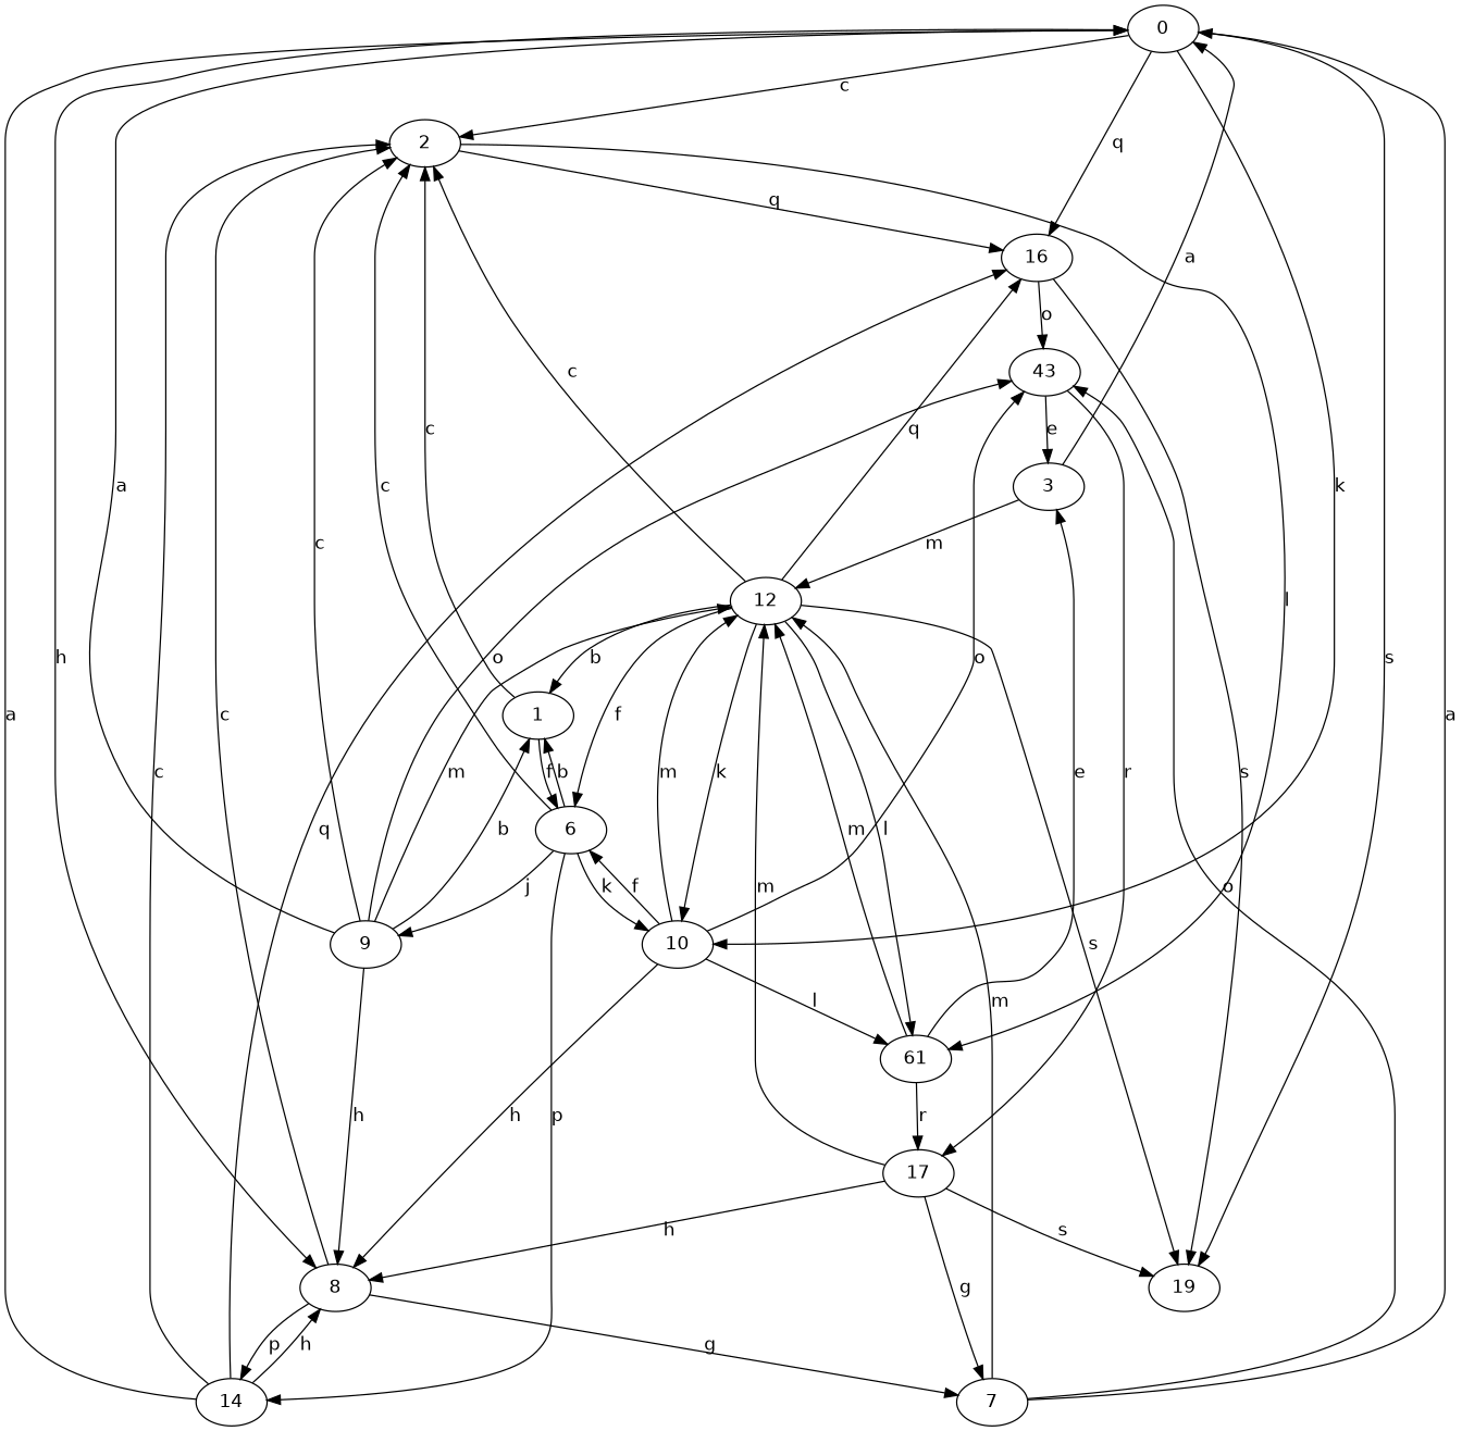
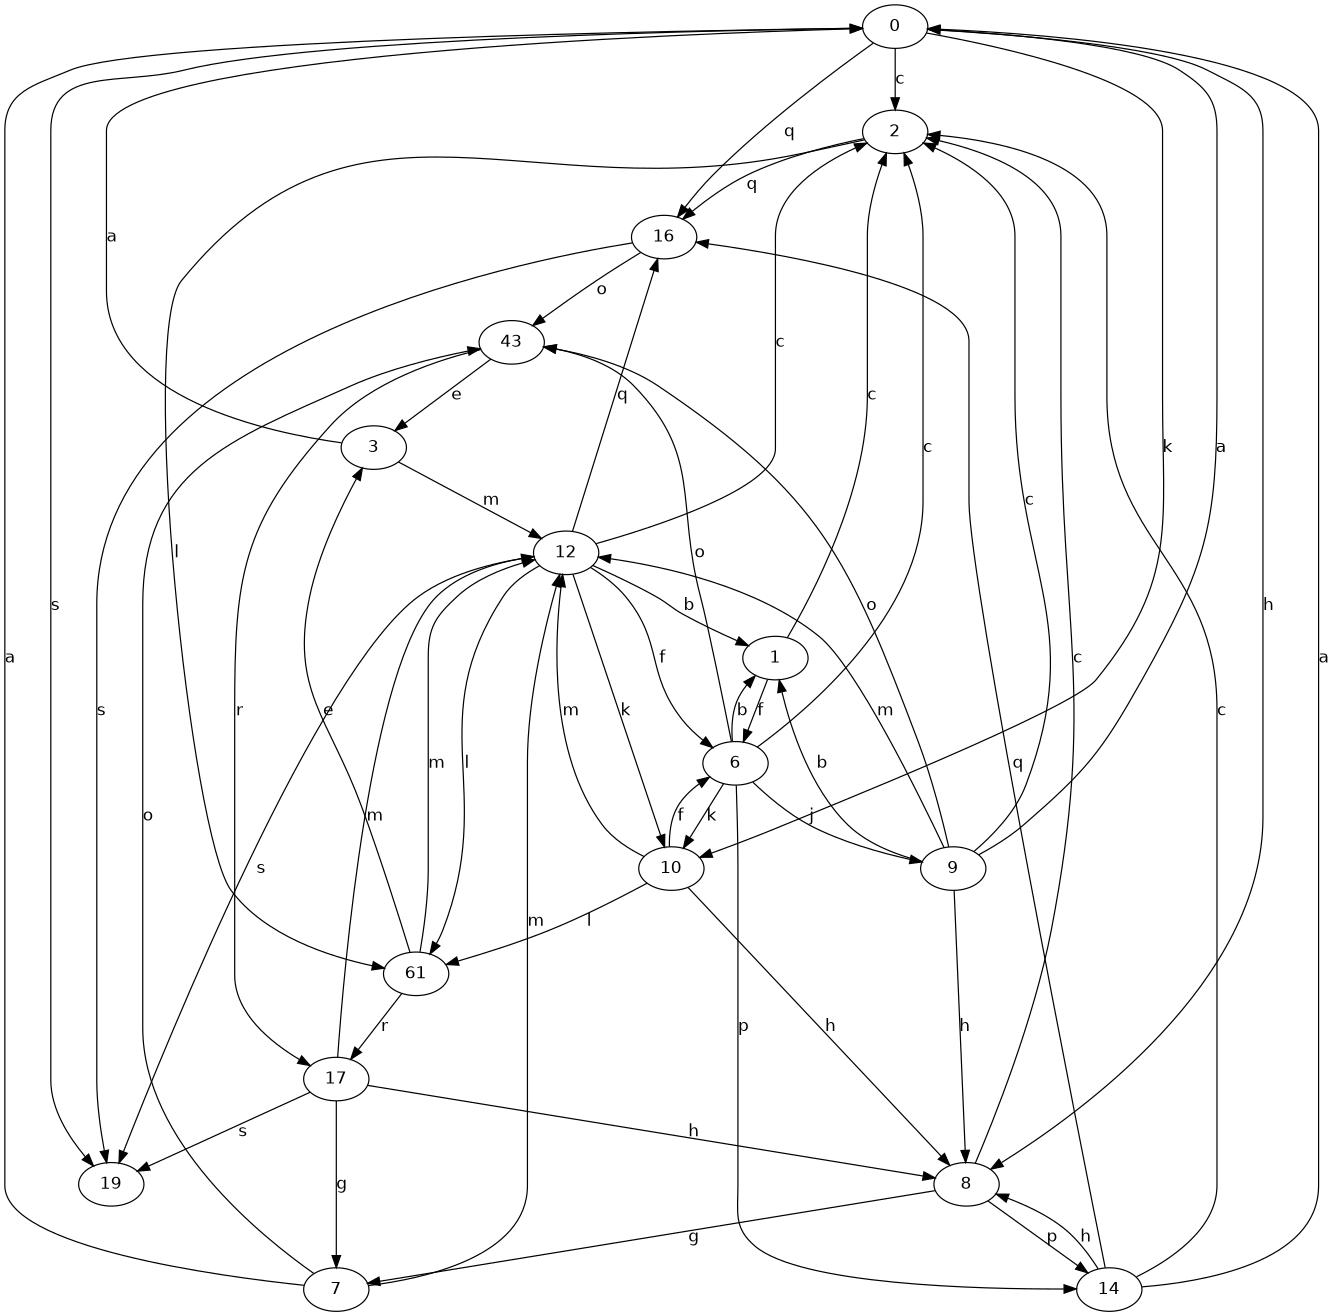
  strict digraph {
    fontname="DejaVu Sans"
    node [fontname="DejaVu Sans"]
    edge [fontname="DejaVu Sans"]
    0
    2
    8
    10
    16
    19
    n7 [label=61]
    14
    7
    6
    12
    n12 [label=43]
    1
    9
    3
    17
    0 -> 2 [label=c]
    0 -> 8 [label=h]
    0 -> 10 [label=k]
    0 -> 16 [label=q]
    0 -> 19 [label=s]
    2 -> 16 [label=q]
    2 -> n7 [label=l]
    8 -> 2 [label=c]
    8 -> 14 [label=p]
    8 -> 7 [label=g]
    10 -> 8 [label=h]
    10 -> n7 [label=l]
    10 -> 6 [label=f]
    10 -> 12 [label=m]
    16 -> 19 [label=s]
    16 -> n12 [label=o]
    n7 -> 12 [label=m]
    n7 -> 3 [label=e]
    n7 -> 17 [label=r]
    14 -> 0 [label=a]
    14 -> 2 [label=c]
    14 -> 8 [label=h]
    14 -> 16 [label=q]
    7 -> 0 [label=a]
    7 -> 12 [label=m]
    7 -> n12 [label=o]
    6 -> 2 [label=c]
    6 -> 10 [label=k]
    6 -> 14 [label=p]
-   10 -> n12 [label=o]
+   6 -> n12 [label=o]
    6 -> 1 [label=b]
    6 -> 9 [label=j]
    12 -> 2 [label=c]
    12 -> 10 [label=k]
    12 -> 16 [label=q]
    12 -> 19 [label=s]
    12 -> n7 [label=l]
    12 -> 6 [label=f]
    12 -> 1 [label=b]
    n12 -> 3 [label=e]
    n12 -> 17 [label=r]
    1 -> 2 [label=c]
    1 -> 6 [label=f]
    9 -> 0 [label=a]
    9 -> 2 [label=c]
    9 -> 8 [label=h]
    9 -> 12 [label=m]
    9 -> n12 [label=o]
    9 -> 1 [label=b]
    3 -> 0 [label=a]
    3 -> 12 [label=m]
    17 -> 8 [label=h]
    17 -> 19 [label=s]
    17 -> 7 [label=g]
    17 -> 12 [label=m]
  }
